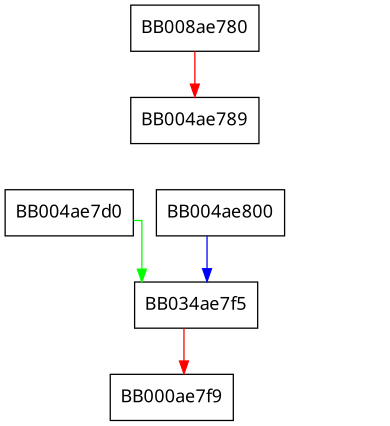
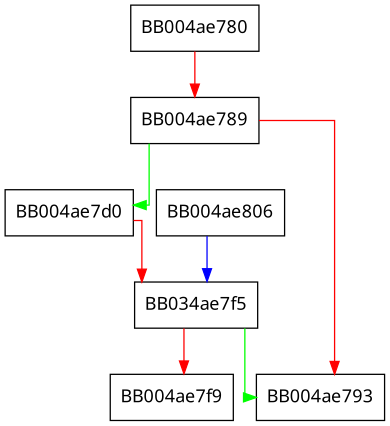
  digraph {
    fontname="Noto Sans"
    splines=ortho
    node [fontname="Noto Sans" shape=box]
    edge [color=red fontname="Noto Sans"]
-   BB004ae780 [label=BB008ae780]
+   BB004ae780
    BB004ae789
    n3 [label=BB034ae7f5]
-   BB004ae800
+   BB004ae800 [label=BB004ae806]
    BB004ae7d0
-   BB004ae7f9 [label=BB000ae7f9]
+   BB004ae793
+   BB004ae7f9
    BB004ae780 -> BB004ae789
+   BB004ae789 -> BB004ae7d0 [color=green]
+   BB004ae789 -> BB004ae793
+   n3 -> BB004ae793 [color=green]
    n3 -> BB004ae7f9
    BB004ae800 -> n3 [color=blue]
-   BB004ae7d0 -> n3 [color=green]
+   BB004ae7d0 -> n3
  }
